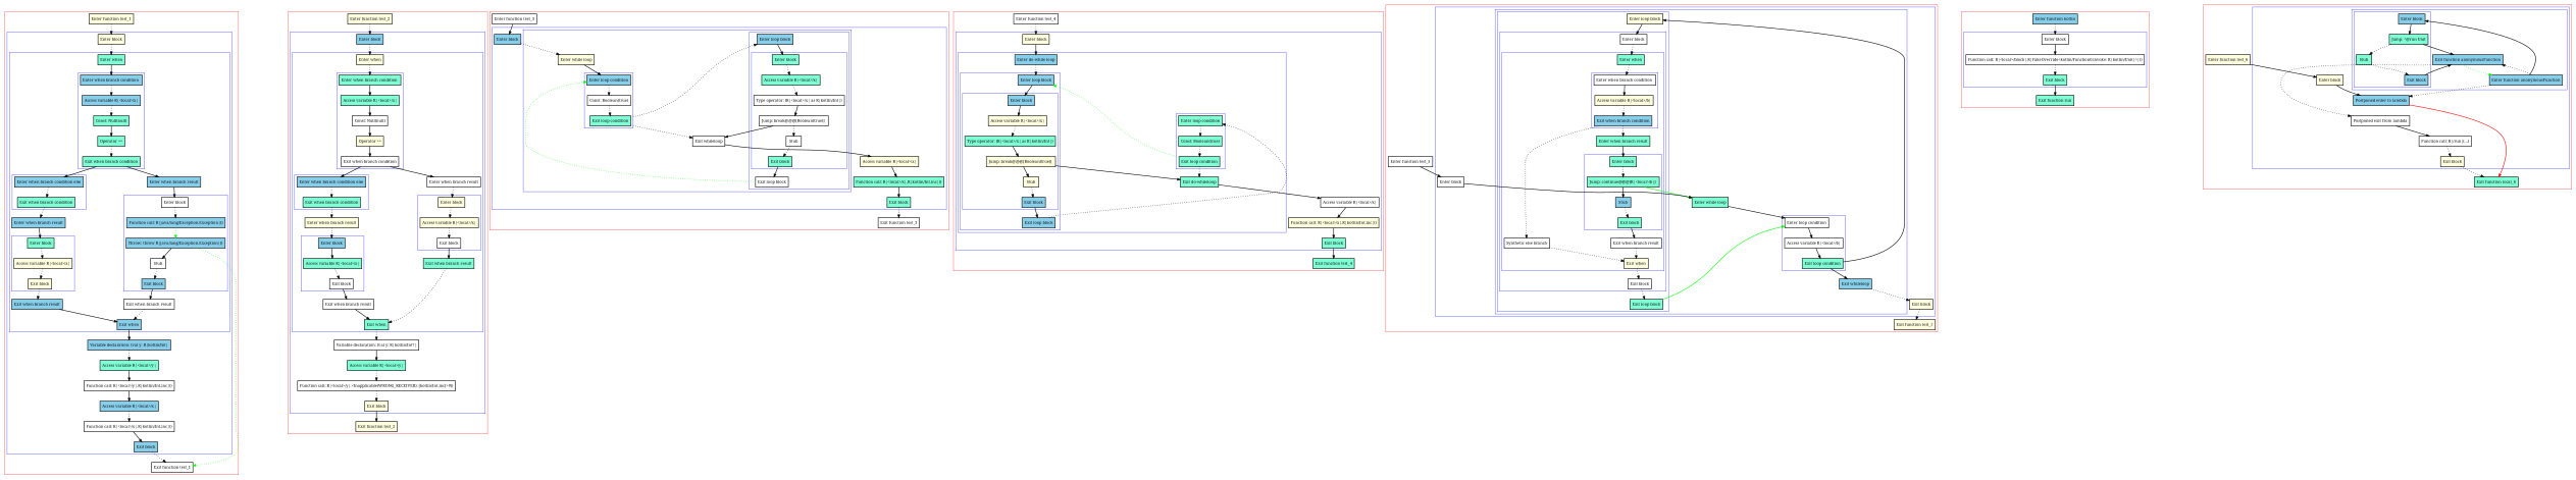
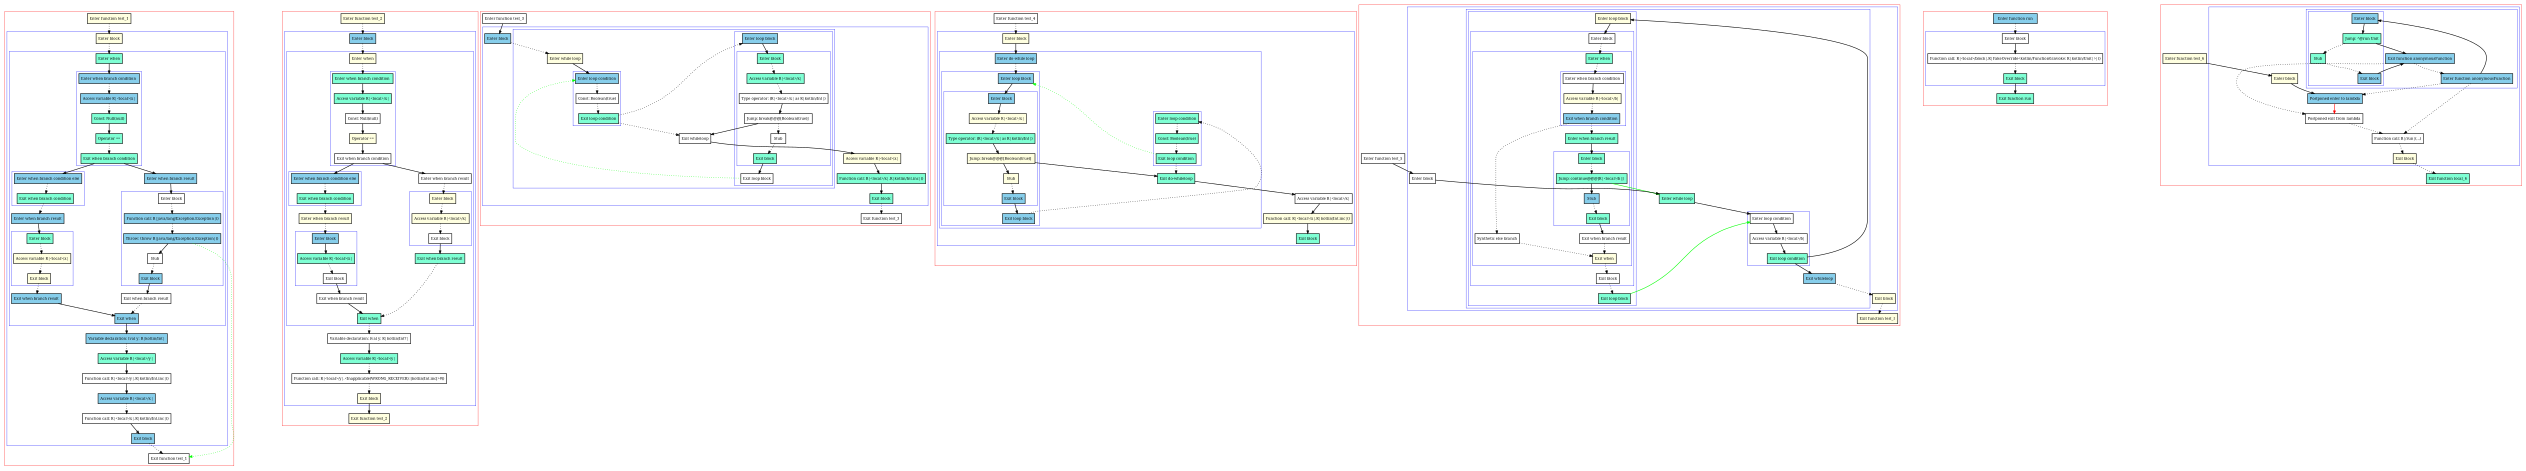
  digraph {
    fontname="Noto Serif"
    nodesep=3
    node [fillcolor=aquamarine fontname="Noto Serif" penwidth=2 shape=box style=filled]
    edge [fontname="Noto Serif" penwidth=2 style=dotted]
    n1 [fillcolor=skyblue label="Enter when branch condition "]
    n2 [fillcolor=skyblue label="Access variable R|<local>/x|"]
    n3 [label="Const: Null(null)"]
    n4 [label="Operator =="]
    n5 [label="Exit when branch condition"]
    n6 [fillcolor=skyblue label="Enter when branch condition else"]
    n7 [label="Exit when branch condition"]
    n8 [label="Enter block"]
    n9 [fillcolor=lightyellow label="Access variable R|<local>/x|"]
    n10 [fillcolor=lightyellow label="Exit block"]
    n11 [fillcolor=white label="Enter block"]
    n12 [fillcolor=skyblue label="Function call: R|java/lang/Exception.Exception|()"]
    n13 [fillcolor=skyblue label="Throw: throw R|java/lang/Exception.Exception|()"]
    n14 [fillcolor=white label=Stub]
    n15 [fillcolor=skyblue label="Exit block"]
    n16 [label="Enter when"]
    n17 [fillcolor=skyblue label="Enter when branch result"]
    n18 [fillcolor=skyblue label="Exit when branch result"]
    n19 [fillcolor=skyblue label="Enter when branch result"]
    n20 [fillcolor=white label="Exit when branch result"]
    n21 [fillcolor=skyblue label="Exit when"]
    n22 [fillcolor=lightyellow label="Enter block"]
    n23 [fillcolor=skyblue label="Variable declaration: lval y: R|kotlin/Int|"]
    n24 [label="Access variable R|<local>/y|"]
    n25 [fillcolor=white label="Function call: R|<local>/y|.R|kotlin/Int.inc|()"]
    n26 [fillcolor=skyblue label="Access variable R|<local>/x|"]
    n27 [fillcolor=white label="Function call: R|<local>/x|.R|kotlin/Int.inc|()"]
    n28 [fillcolor=skyblue label="Exit block"]
    n29 [fillcolor=lightyellow label="Enter function test_1"]
    n30 [fillcolor=white label="Exit function test_1"]
    n31 [label="Enter when branch condition "]
    n32 [label="Access variable R|<local>/x|"]
    n33 [fillcolor=white label="Const: Null(null)"]
    n34 [fillcolor=lightyellow label="Operator =="]
    n35 [fillcolor=white label="Exit when branch condition"]
    n36 [fillcolor=skyblue label="Enter when branch condition else"]
    n37 [label="Exit when branch condition"]
    n38 [fillcolor=skyblue label="Enter block"]
    n39 [label="Access variable R|<local>/x|"]
    n40 [fillcolor=white label="Exit block"]
    n41 [fillcolor=lightyellow label="Enter block"]
    n42 [fillcolor=lightyellow label="Access variable R|<local>/x|"]
    n43 [fillcolor=white label="Exit block"]
    n44 [fillcolor=lightyellow label="Enter when"]
    n45 [fillcolor=lightyellow label="Enter when branch result"]
    n46 [fillcolor=white label="Exit when branch result"]
    n47 [fillcolor=white label="Enter when branch result"]
    n48 [label="Exit when branch result"]
    n49 [label="Exit when"]
    n50 [fillcolor=skyblue label="Enter block"]
    n51 [fillcolor=white label="Variable declaration: lval y: R|kotlin/Int?|"]
    n52 [label="Access variable R|<local>/y|"]
    n53 [fillcolor=white label="Function call: R|<local>/y|.<Inapplicable(WRONG_RECEIVER): [kotlin/Int.inc]>#()"]
    n54 [fillcolor=lightyellow label="Exit block"]
    n55 [fillcolor=lightyellow label="Enter function test_2"]
    n56 [fillcolor=lightyellow label="Exit function test_2"]
    n57 [fillcolor=skyblue label="Enter loop condition"]
    n58 [fillcolor=white label="Const: Boolean(true)"]
    n59 [label="Exit loop condition"]
    n60 [label="Enter block"]
    n61 [label="Access variable R|<local>/x|"]
    n62 [fillcolor=white label="Type operator: (R|<local>/x| as R|kotlin/Int|)"]
    n63 [fillcolor=white label="Jump: break@@@[Boolean(true)] "]
    n64 [fillcolor=white label=Stub]
    n65 [label="Exit block"]
    n66 [fillcolor=skyblue label="Enter loop block"]
    n67 [fillcolor=white label="Exit loop block"]
    n68 [fillcolor=lightyellow label="Enter while loop"]
    n69 [fillcolor=white label="Exit whileloop"]
    n70 [fillcolor=skyblue label="Enter block"]
    n71 [fillcolor=lightyellow label="Access variable R|<local>/x|"]
    n72 [label="Function call: R|<local>/x|.R|kotlin/Int.inc|()"]
    n73 [label="Exit block"]
    n74 [fillcolor=white label="Enter function test_3"]
    n75 [fillcolor=white label="Exit function test_3"]
    n76 [fillcolor=skyblue label="Enter block"]
    n77 [fillcolor=lightyellow label="Access variable R|<local>/x|"]
    n78 [label="Type operator: (R|<local>/x| as R|kotlin/Int|)"]
    n79 [fillcolor=lightyellow label="Jump: break@@@[Boolean(true)] "]
    n80 [fillcolor=lightyellow label=Stub]
    n81 [fillcolor=skyblue label="Exit block"]
    n82 [fillcolor=skyblue label="Enter loop block"]
    n83 [fillcolor=skyblue label="Exit loop block"]
    n84 [label="Enter loop condition"]
    n85 [label="Const: Boolean(true)"]
    n86 [label="Exit loop condition"]
    n87 [fillcolor=skyblue label="Enter do-while loop"]
    n88 [label="Exit do-whileloop"]
    n89 [fillcolor=lightyellow label="Enter block"]
    n90 [fillcolor=white label="Access variable R|<local>/x|"]
    n91 [fillcolor=lightyellow label="Function call: R|<local>/x|.R|kotlin/Int.inc|()"]
    n92 [label="Exit block"]
    n93 [fillcolor=white label="Enter function test_4"]
-   n94 [label="Exit function test_4"]
    n95 [fillcolor=white label="Enter loop condition"]
    n96 [fillcolor=white label="Access variable R|<local>/b|"]
    n97 [label="Exit loop condition"]
    n98 [fillcolor=white label="Enter when branch condition "]
    n99 [fillcolor=lightyellow label="Access variable R|<local>/b|"]
    n100 [fillcolor=skyblue label="Exit when branch condition"]
    n101 [label="Enter block"]
    n102 [label="Jump: continue@@@[R|<local>/b|] "]
    n103 [fillcolor=skyblue label=Stub]
    n104 [label="Exit block"]
    n105 [label="Enter when"]
    n106 [fillcolor=white label="Synthetic else branch"]
    n107 [label="Enter when branch result"]
    n108 [fillcolor=white label="Exit when branch result"]
    n109 [fillcolor=lightyellow label="Exit when"]
    n110 [fillcolor=white label="Enter block"]
    n111 [fillcolor=white label="Exit block"]
    n112 [fillcolor=lightyellow label="Enter loop block"]
    n113 [label="Exit loop block"]
    n114 [label="Enter while loop"]
    n115 [fillcolor=skyblue label="Exit whileloop"]
    n116 [fillcolor=white label="Enter block"]
    n117 [fillcolor=lightyellow label="Exit block"]
    n118 [fillcolor=white label="Enter function test_5"]
    n119 [fillcolor=lightyellow label="Exit function test_5"]
    n120 [fillcolor=white label="Enter block"]
    n121 [fillcolor=white label="Function call: R|<local>/block|.R|FakeOverride<kotlin/Function0.invoke: R|kotlin/Unit|>|()"]
    n122 [label="Exit block"]
-   n123 [fillcolor=skyblue label="Enter function kotlin"]
+   n123 [fillcolor=skyblue label="Enter function run"]
    n124 [label="Exit function run"]
    n125 [fillcolor=skyblue label="Enter block"]
    n126 [label="Jump: ^@run Unit"]
    n127 [label=Stub]
    n128 [fillcolor=skyblue label="Exit block"]
    n129 [fillcolor=skyblue label="Enter function anonymousFunction"]
    n130 [fillcolor=skyblue label="Exit function anonymousFunction"]
    n131 [fillcolor=lightyellow label="Enter block"]
    n132 [fillcolor=skyblue label="Postponed enter to lambda"]
    n133 [fillcolor=white label="Postponed exit from lambda"]
    n134 [fillcolor=white label="Function call: R|/run|(...)"]
    n135 [fillcolor=lightyellow label="Exit block"]
    n136 [fillcolor=lightyellow label="Enter function test_6"]
    n137 [label="Exit function local_6"]
    subgraph cluster_1 {
      color=red
      n29
      n30
      subgraph cluster_2 {
        color=blue
        n22
        n23
        n24
        n25
        n26
        n27
        n28
        subgraph cluster_3 {
          color=blue
          n16
          n17
          n18
          n19
          n20
          n21
          subgraph cluster_4 {
            color=blue
            n1
            n2
            n3
            n4
            n5
          }
          subgraph cluster_5 {
            color=blue
            n6
            n7
          }
          subgraph cluster_6 {
            color=blue
            n8
            n9
            n10
          }
          subgraph cluster_7 {
            color=blue
            n11
            n12
            n13
            n14
            n15
          }
        }
      }
    }
    subgraph cluster_8 {
      color=red
      n55
      n56
      subgraph cluster_9 {
        color=blue
        n50
        n51
        n52
        n53
        n54
        subgraph cluster_10 {
          color=blue
          n44
          n45
          n46
          n47
          n48
          n49
          subgraph cluster_11 {
            color=blue
            n31
            n32
            n33
            n34
            n35
          }
          subgraph cluster_12 {
            color=blue
            n36
            n37
          }
          subgraph cluster_13 {
            color=blue
            n38
            n39
            n40
          }
          subgraph cluster_14 {
            color=blue
            n41
            n42
            n43
          }
        }
      }
    }
    subgraph cluster_15 {
      color=red
      n74
      n75
      subgraph cluster_16 {
        color=blue
        n70
        n71
        n72
        n73
        subgraph cluster_17 {
          color=blue
          n68
          n69
          subgraph cluster_18 {
            color=blue
            n57
            n58
            n59
          }
          subgraph cluster_19 {
            color=blue
            n66
            n67
            subgraph cluster_20 {
              color=blue
              n60
              n61
              n62
              n63
              n64
              n65
            }
          }
        }
      }
    }
    subgraph cluster_21 {
      color=red
      n93
-     n94
      subgraph cluster_22 {
        color=blue
        n89
        n90
        n91
        n92
        subgraph cluster_23 {
          color=blue
          n87
          n88
          subgraph cluster_24 {
            color=blue
            n82
            n83
            subgraph cluster_25 {
              color=blue
              n76
              n77
              n78
              n79
              n80
              n81
            }
          }
          subgraph cluster_26 {
            color=blue
            n84
            n85
            n86
          }
        }
      }
    }
    subgraph cluster_27 {
      color=red
      n118
      n119
      subgraph cluster_28 {
        color=blue
        n116
        n117
        subgraph cluster_29 {
          color=blue
          n114
          n115
          subgraph cluster_30 {
            color=blue
            n95
            n96
            n97
          }
          subgraph cluster_31 {
            color=blue
            n112
            n113
            subgraph cluster_32 {
              color=blue
              n110
              n111
              subgraph cluster_33 {
                color=blue
                n105
                n106
                n107
                n108
                n109
                subgraph cluster_34 {
                  color=blue
                  n98
                  n99
                  n100
                }
                subgraph cluster_35 {
                  color=blue
                  n101
                  n102
                  n103
                  n104
                }
              }
            }
          }
        }
      }
    }
    subgraph cluster_36 {
      color=red
      n123
      n124
      subgraph cluster_37 {
        color=blue
        n120
        n121
        n122
      }
    }
    subgraph cluster_38 {
      color=red
      n136
      n137
      subgraph cluster_39 {
        color=blue
        n131
        n132
        n133
        n134
        n135
        subgraph cluster_40 {
          color=blue
          n129
          n130
          subgraph cluster_41 {
            color=blue
            n125
            n126
            n127
            n128
          }
        }
      }
    }
    n1 -> n2
    n2 -> n3
    n3 -> n4 [style=solid]
    n4 -> n5
    n5 -> n6 [style=solid]
    n5 -> n19 [style=solid]
    n6 -> n7
    n7 -> n17
    n8 -> n9
    n9 -> n10
    n10 -> n18
    n11 -> n12
-   n12 -> n13 [color=green]
+   n12 -> n13
    n13 -> n14 [style=solid]
    n13 -> n30 [color=green]
    n14 -> n15
    n15 -> n20 [style=solid]
    n16 -> n1 [style=solid]
    n17 -> n8 [style=solid]
    n18 -> n21 [style=solid]
    n19 -> n11 [style=solid]
    n20 -> n21
    n21 -> n23 [style=solid]
    n22 -> n16
    n23 -> n24
    n24 -> n25 [style=solid]
    n25 -> n26 [style=solid]
    n26 -> n27
    n27 -> n28 [style=solid]
    n28 -> n30
    n29 -> n22
    n31 -> n32 [style=solid]
    n32 -> n33 [style=solid]
    n33 -> n34 [style=solid]
    n34 -> n35 [style=solid]
    n35 -> n36 [style=solid]
    n35 -> n47 [style=solid]
    n36 -> n37
    n37 -> n45
    n38 -> n39 [style=solid]
    n39 -> n40
    n40 -> n46 [style=solid]
    n41 -> n42
    n42 -> n43
    n43 -> n48 [style=solid]
    n44 -> n31
    n45 -> n38
    n46 -> n49 [style=solid]
    n47 -> n41
    n48 -> n49
    n49 -> n51
    n50 -> n44
    n51 -> n52 [style=solid]
    n52 -> n53
    n53 -> n54
    n54 -> n56 [style=solid]
    n55 -> n50
    n57 -> n58
    n58 -> n59
    n59 -> n66
    n59 -> n69
    n60 -> n61
    n61 -> n62
    n62 -> n63 [style=solid]
    n63 -> n64
    n63 -> n69 [style=solid]
    n64 -> n65
    n65 -> n67 [style=solid]
    n66 -> n60 [style=solid]
    n67 -> n57 [color=green]
    n68 -> n57 [style=solid]
    n69 -> n71 [style=solid]
    n70 -> n68
    n71 -> n72 [style=solid]
    n72 -> n73 [style=solid]
    n73 -> n75
    n74 -> n70 [style=solid]
    n76 -> n77 [style=solid]
    n77 -> n78
    n78 -> n79 [style=solid]
    n79 -> n80 [style=solid]
    n79 -> n88 [style=solid]
    n80 -> n81
    n81 -> n83 [style=solid]
    n82 -> n76 [style=solid]
    n83 -> n84
    n84 -> n85
    n85 -> n86
    n86 -> n82 [color=green]
    n86 -> n88
    n87 -> n82
    n88 -> n90 [style=solid]
    n89 -> n87 [style=solid]
    n90 -> n91 [style=solid]
    n91 -> n92 [style=solid]
-   n92 -> n94 [style=solid]
    n93 -> n89
    n95 -> n96 [style=solid]
    n96 -> n97 [style=solid]
    n97 -> n112 [style=solid]
    n97 -> n115 [style=solid]
    n98 -> n99 [style=solid]
    n99 -> n100
    n100 -> n106
    n100 -> n107
    n101 -> n102
    n102 -> n103 [style=solid]
    n102 -> n114 [color=green style=solid]
    n103 -> n104
    n104 -> n108 [style=solid]
    n105 -> n98
    n106 -> n109
    n107 -> n101 [style=solid]
    n108 -> n109
    n109 -> n111
    n110 -> n105
    n111 -> n113
    n112 -> n110 [style=solid]
    n113 -> n95 [color=green style=solid]
    n114 -> n95 [style=solid]
    n115 -> n117
    n116 -> n114 [style=solid]
    n117 -> n119
    n118 -> n116 [style=solid]
    n120 -> n121 [style=solid]
    n121 -> n122
    n122 -> n124 [style=solid]
    n123 -> n120
    n125 -> n126 [style=solid]
    n126 -> n127
    n126 -> n130 [style=solid]
    n127 -> n128
    n128 -> n130 [style=solid]
    n129 -> n125 [style=solid]
-   n129 -> n130
+   n129 -> n134
    n129 -> n132
-   n130 -> n129 [color=green]
+   n130 -> n129 [color=black]
    n130 -> n133 [color=black]
    n131 -> n132 [style=solid]
-   n132 -> n137 [color=red style=solid]
-   n133 -> n134 [style=solid]
+   n132 -> n133 [color=red style=solid]
+   n133 -> n134
    n134 -> n135
    n135 -> n137
    n136 -> n131 [style=solid]
  }
